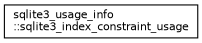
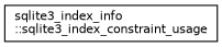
  digraph {
    rankdir=LR
-   n1 [color=black fillcolor=white fontname=Helvetica fontsize=10 height=0.2 label="sqlite3_usage_info\l::sqlite3_index_constraint_usage" shape=record style=filled width=0.4]
+   n1 [color=black fillcolor=white fontname=Helvetica fontsize=10 height=0.2 label="sqlite3_index_info\l::sqlite3_index_constraint_usage" shape=record style=filled width=0.4]
  }
